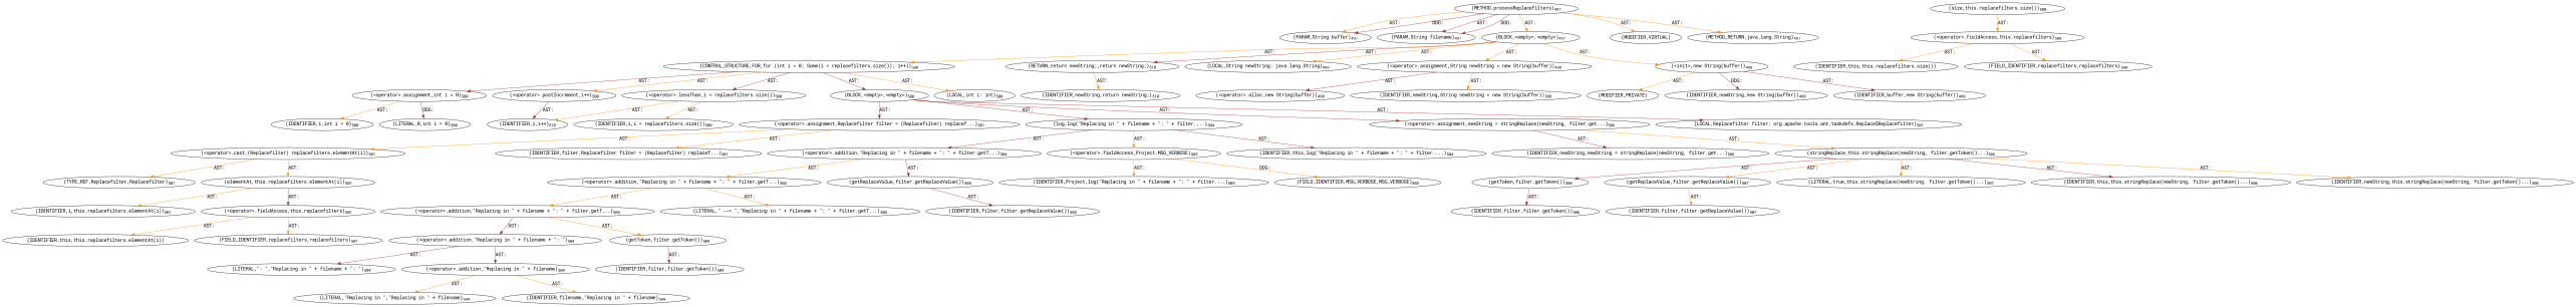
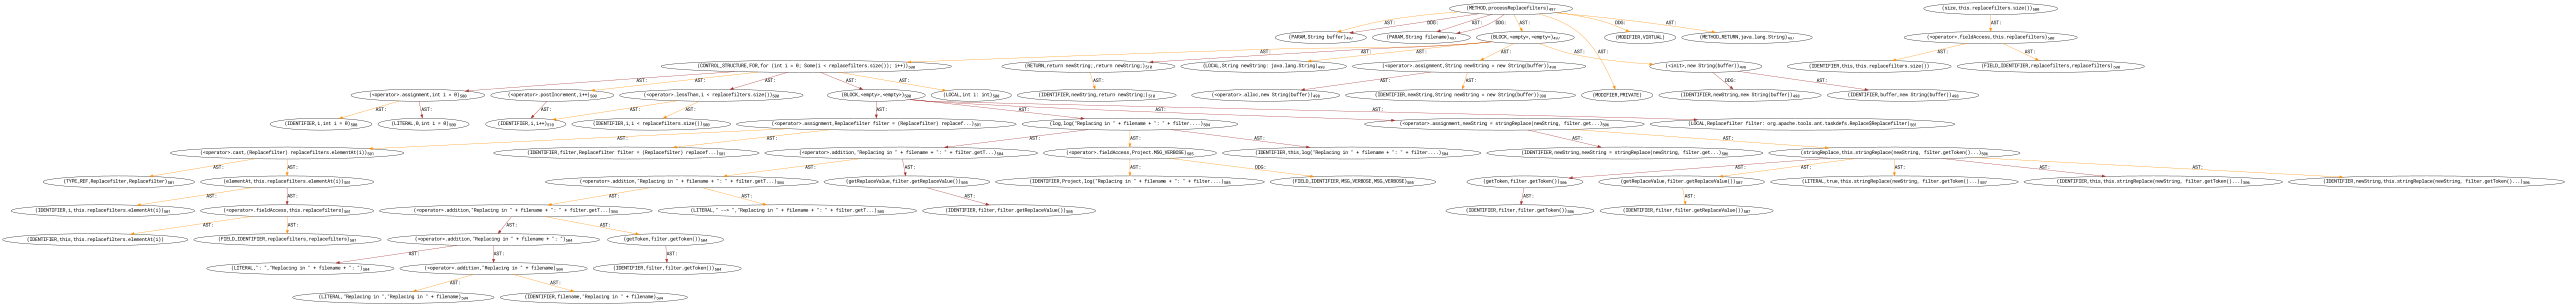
  digraph {
    fontname="Roboto Mono"
    node [fontname="Roboto Mono"]
    edge [color=darkorange fontname="Roboto Mono"]
    n1 [label=<(METHOD,processReplacefilters)<SUB>497</SUB>>]
    n2 [label=<(PARAM,String buffer)<SUB>497</SUB>>]
    n3 [label=<(PARAM,String filename)<SUB>497</SUB>>]
    n4 [label=<(BLOCK,&lt;empty&gt;,&lt;empty&gt;)<SUB>497</SUB>>]
    n5 [label=<(MODIFIER,PRIVATE)>]
    n6 [label=<(MODIFIER,VIRTUAL)>]
    n7 [label=<(METHOD_RETURN,java.lang.String)<SUB>497</SUB>>]
    n8 [label=<(LOCAL,String newString: java.lang.String)<SUB>498</SUB>>]
    n9 [label=<(&lt;operator&gt;.assignment,String newString = new String(buffer))<SUB>498</SUB>>]
    n10 [label=<(&lt;init&gt;,new String(buffer))<SUB>498</SUB>>]
    n11 [label=<(CONTROL_STRUCTURE,FOR,for (int i = 0; Some(i &lt; replacefilters.size()); i++))<SUB>500</SUB>>]
    n12 [label=<(RETURN,return newString;,return newString;)<SUB>510</SUB>>]
    n13 [label=<(IDENTIFIER,newString,String newString = new String(buffer))<SUB>398</SUB>>]
    n14 [label=<(&lt;operator&gt;.alloc,new String(buffer))<SUB>498</SUB>>]
    n15 [label=<(IDENTIFIER,newString,new String(buffer))<SUB>498</SUB>>]
    n16 [label=<(IDENTIFIER,buffer,new String(buffer))<SUB>498</SUB>>]
    n17 [label=<(LOCAL,int i: int)<SUB>500</SUB>>]
    n18 [label=<(&lt;operator&gt;.assignment,int i = 0)<SUB>500</SUB>>]
    n19 [label=<(&lt;operator&gt;.lessThan,i &lt; replacefilters.size())<SUB>500</SUB>>]
    n20 [label=<(&lt;operator&gt;.postIncrement,i++)<SUB>500</SUB>>]
    n21 [label=<(BLOCK,&lt;empty&gt;,&lt;empty&gt;)<SUB>500</SUB>>]
    n22 [label=<(IDENTIFIER,newString,return newString;)<SUB>510</SUB>>]
    n23 [label=<(IDENTIFIER,i,int i = 0)<SUB>500</SUB>>]
    n24 [label=<(LITERAL,0,int i = 0)<SUB>500</SUB>>]
    n25 [label=<(IDENTIFIER,i,i &lt; replacefilters.size())<SUB>500</SUB>>]
    n26 [label=<(IDENTIFIER,i,i++)<SUB>510</SUB>>]
    n27 [label=<(LOCAL,Replacefilter filter: org.apache.tools.ant.taskdefs.Replace$Replacefilter)<SUB>501</SUB>>]
    n28 [label=<(&lt;operator&gt;.assignment,Replacefilter filter = (Replacefilter) replacef...)<SUB>501</SUB>>]
    n29 [label=<(log,log(&quot;Replacing in &quot; + filename + &quot;: &quot; + filter....)<SUB>504</SUB>>]
    n30 [label=<(&lt;operator&gt;.assignment,newString = stringReplace(newString, filter.get...)<SUB>506</SUB>>]
    n31 [label=<(size,this.replacefilters.size())<SUB>500</SUB>>]
    n32 [label=<(&lt;operator&gt;.fieldAccess,this.replacefilters)<SUB>500</SUB>>]
    n33 [label=<(IDENTIFIER,this,this.replacefilters.size())>]
    n34 [label=<(FIELD_IDENTIFIER,replacefilters,replacefilters)<SUB>500</SUB>>]
    n35 [label=<(IDENTIFIER,filter,Replacefilter filter = (Replacefilter) replacef...)<SUB>501</SUB>>]
    n36 [label=<(&lt;operator&gt;.cast,(Replacefilter) replacefilters.elementAt(i))<SUB>501</SUB>>]
    n37 [label=<(IDENTIFIER,this,log(&quot;Replacing in &quot; + filename + &quot;: &quot; + filter....)<SUB>504</SUB>>]
    n38 [label=<(&lt;operator&gt;.addition,&quot;Replacing in &quot; + filename + &quot;: &quot; + filter.getT...)<SUB>504</SUB>>]
    n39 [label=<(&lt;operator&gt;.fieldAccess,Project.MSG_VERBOSE)<SUB>505</SUB>>]
    n40 [label=<(IDENTIFIER,newString,newString = stringReplace(newString, filter.get...)<SUB>506</SUB>>]
    n41 [label=<(stringReplace,this.stringReplace(newString, filter.getToken()...)<SUB>506</SUB>>]
    n42 [label=<(TYPE_REF,Replacefilter,Replacefilter)<SUB>501</SUB>>]
    n43 [label=<(elementAt,this.replacefilters.elementAt(i))<SUB>501</SUB>>]
    n44 [label=<(&lt;operator&gt;.fieldAccess,this.replacefilters)<SUB>501</SUB>>]
    n45 [label=<(IDENTIFIER,i,this.replacefilters.elementAt(i))<SUB>501</SUB>>]
    n46 [label=<(IDENTIFIER,this,this.replacefilters.elementAt(i))>]
    n47 [label=<(FIELD_IDENTIFIER,replacefilters,replacefilters)<SUB>501</SUB>>]
    n48 [label=<(&lt;operator&gt;.addition,&quot;Replacing in &quot; + filename + &quot;: &quot; + filter.getT...)<SUB>504</SUB>>]
    n49 [label=<(getReplaceValue,filter.getReplaceValue())<SUB>505</SUB>>]
    n50 [label=<(IDENTIFIER,Project,log(&quot;Replacing in &quot; + filename + &quot;: &quot; + filter....)<SUB>505</SUB>>]
    n51 [label=<(FIELD_IDENTIFIER,MSG_VERBOSE,MSG_VERBOSE)<SUB>505</SUB>>]
    n52 [label=<(&lt;operator&gt;.addition,&quot;Replacing in &quot; + filename + &quot;: &quot; + filter.getT...)<SUB>504</SUB>>]
    n53 [label=<(LITERAL,&quot; --&gt; &quot;,&quot;Replacing in &quot; + filename + &quot;: &quot; + filter.getT...)<SUB>505</SUB>>]
    n54 [label=<(IDENTIFIER,filter,filter.getReplaceValue())<SUB>505</SUB>>]
    n55 [label=<(&lt;operator&gt;.addition,&quot;Replacing in &quot; + filename + &quot;: &quot;)<SUB>504</SUB>>]
    n56 [label=<(getToken,filter.getToken())<SUB>504</SUB>>]
    n57 [label=<(&lt;operator&gt;.addition,&quot;Replacing in &quot; + filename)<SUB>504</SUB>>]
    n58 [label=<(LITERAL,&quot;: &quot;,&quot;Replacing in &quot; + filename + &quot;: &quot;)<SUB>504</SUB>>]
    n59 [label=<(IDENTIFIER,filter,filter.getToken())<SUB>504</SUB>>]
    n60 [label=<(LITERAL,&quot;Replacing in &quot;,&quot;Replacing in &quot; + filename)<SUB>504</SUB>>]
    n61 [label=<(IDENTIFIER,filename,&quot;Replacing in &quot; + filename)<SUB>504</SUB>>]
    n62 [label=<(IDENTIFIER,this,this.stringReplace(newString, filter.getToken()...)<SUB>506</SUB>>]
    n63 [label=<(IDENTIFIER,newString,this.stringReplace(newString, filter.getToken()...)<SUB>506</SUB>>]
    n64 [label=<(getToken,filter.getToken())<SUB>506</SUB>>]
    n65 [label=<(getReplaceValue,filter.getReplaceValue())<SUB>507</SUB>>]
    n66 [label=<(LITERAL,true,this.stringReplace(newString, filter.getToken()...)<SUB>507</SUB>>]
    n67 [label=<(IDENTIFIER,filter,filter.getToken())<SUB>506</SUB>>]
    n68 [label=<(IDENTIFIER,filter,filter.getReplaceValue())<SUB>507</SUB>>]
    n1 -> n2 [label="AST: "]
    n1 -> n2 [color=brown label="DDG: "]
    n1 -> n3 [color=brown label="AST: "]
    n1 -> n3 [color=brown label="DDG: "]
    n1 -> n4 [label="AST: "]
-   n10 -> n5 [label="AST: "]
-   n1 -> n6 [label="AST: "]
+   n1 -> n5 [label="AST: "]
+   n1 -> n6 [label="DDG: "]
    n1 -> n7 [label="AST: "]
    n4 -> n8 [label="AST: "]
    n4 -> n9 [label="AST: "]
    n4 -> n10 [label="AST: "]
    n4 -> n11 [label="AST: "]
    n4 -> n12 [color=brown label="AST: "]
    n9 -> n13 [label="AST: "]
    n9 -> n14 [color=brown label="AST: "]
    n10 -> n15 [color=brown label="DDG: "]
    n10 -> n16 [color=brown label="AST: "]
    n11 -> n17 [label="AST: "]
    n11 -> n18 [color=brown label="AST: "]
    n11 -> n19 [color=brown label="AST: "]
    n11 -> n20 [label="AST: "]
    n11 -> n21 [color=brown label="AST: "]
    n12 -> n22 [label="AST: "]
    n18 -> n23 [label="AST: "]
-   n18 -> n24 [color=brown label="DDG: "]
+   n18 -> n24 [color=brown label="AST: "]
    n19 -> n25 [label="AST: "]
    n19 -> n26 [label="AST: "]
    n20 -> n26 [color=brown label="AST: "]
    n21 -> n27 [color=brown label="AST: "]
    n21 -> n28 [color=brown label="AST: "]
    n21 -> n29 [color=brown label="AST: "]
    n21 -> n30 [color=brown label="AST: "]
    n28 -> n35 [label="AST: "]
    n28 -> n36 [label="AST: "]
    n29 -> n37 [color=brown label="AST: "]
    n29 -> n38 [color=brown label="AST: "]
    n29 -> n39 [label="AST: "]
    n30 -> n40 [color=brown label="AST: "]
    n30 -> n41 [label="AST: "]
    n31 -> n32 [label="AST: "]
    n32 -> n33 [label="AST: "]
    n32 -> n34 [label="AST: "]
    n36 -> n42 [label="AST: "]
    n36 -> n43 [label="AST: "]
    n38 -> n48 [label="AST: "]
    n38 -> n49 [color=brown label="AST: "]
    n39 -> n50 [label="AST: "]
    n39 -> n51 [label="DDG: "]
    n41 -> n62 [color=brown label="AST: "]
    n41 -> n63 [label="AST: "]
    n41 -> n64 [color=brown label="AST: "]
    n41 -> n65 [label="AST: "]
    n41 -> n66 [label="AST: "]
    n43 -> n44 [color=brown label="AST: "]
    n43 -> n45 [label="AST: "]
    n44 -> n46 [label="AST: "]
    n44 -> n47 [label="AST: "]
    n48 -> n52 [label="AST: "]
    n48 -> n53 [label="AST: "]
    n49 -> n54 [color=brown label="AST: "]
    n52 -> n55 [color=brown label="AST: "]
    n52 -> n56 [label="AST: "]
    n55 -> n57 [color=brown label="AST: "]
    n55 -> n58 [color=brown label="AST: "]
    n56 -> n59 [color=brown label="AST: "]
    n57 -> n60 [label="AST: "]
    n57 -> n61 [label="AST: "]
    n64 -> n67 [color=brown label="AST: "]
    n65 -> n68 [label="AST: "]
  }
